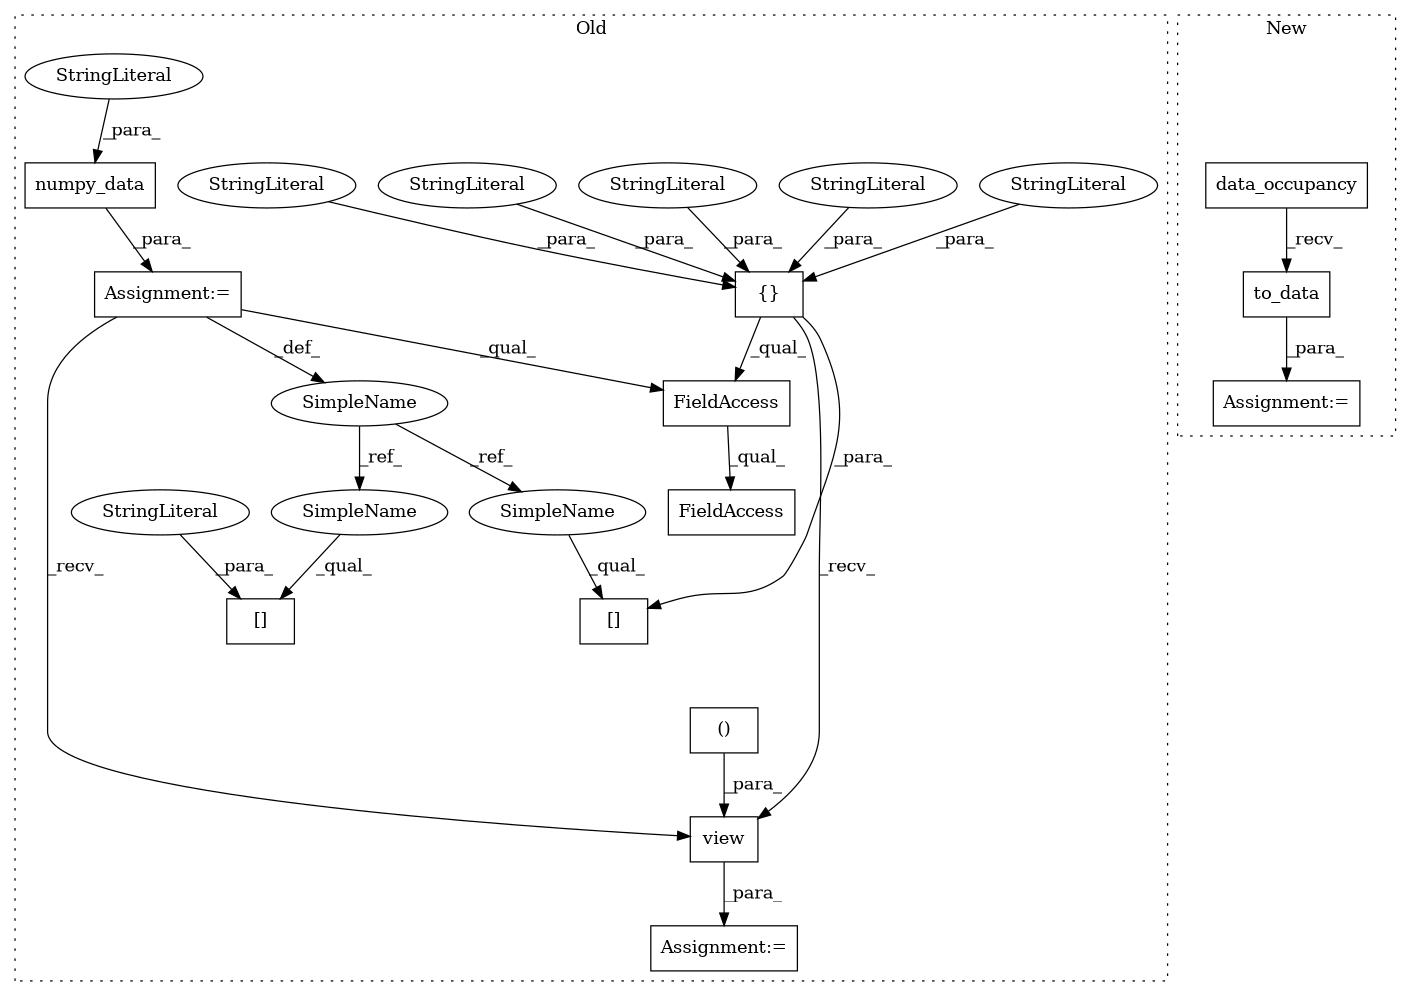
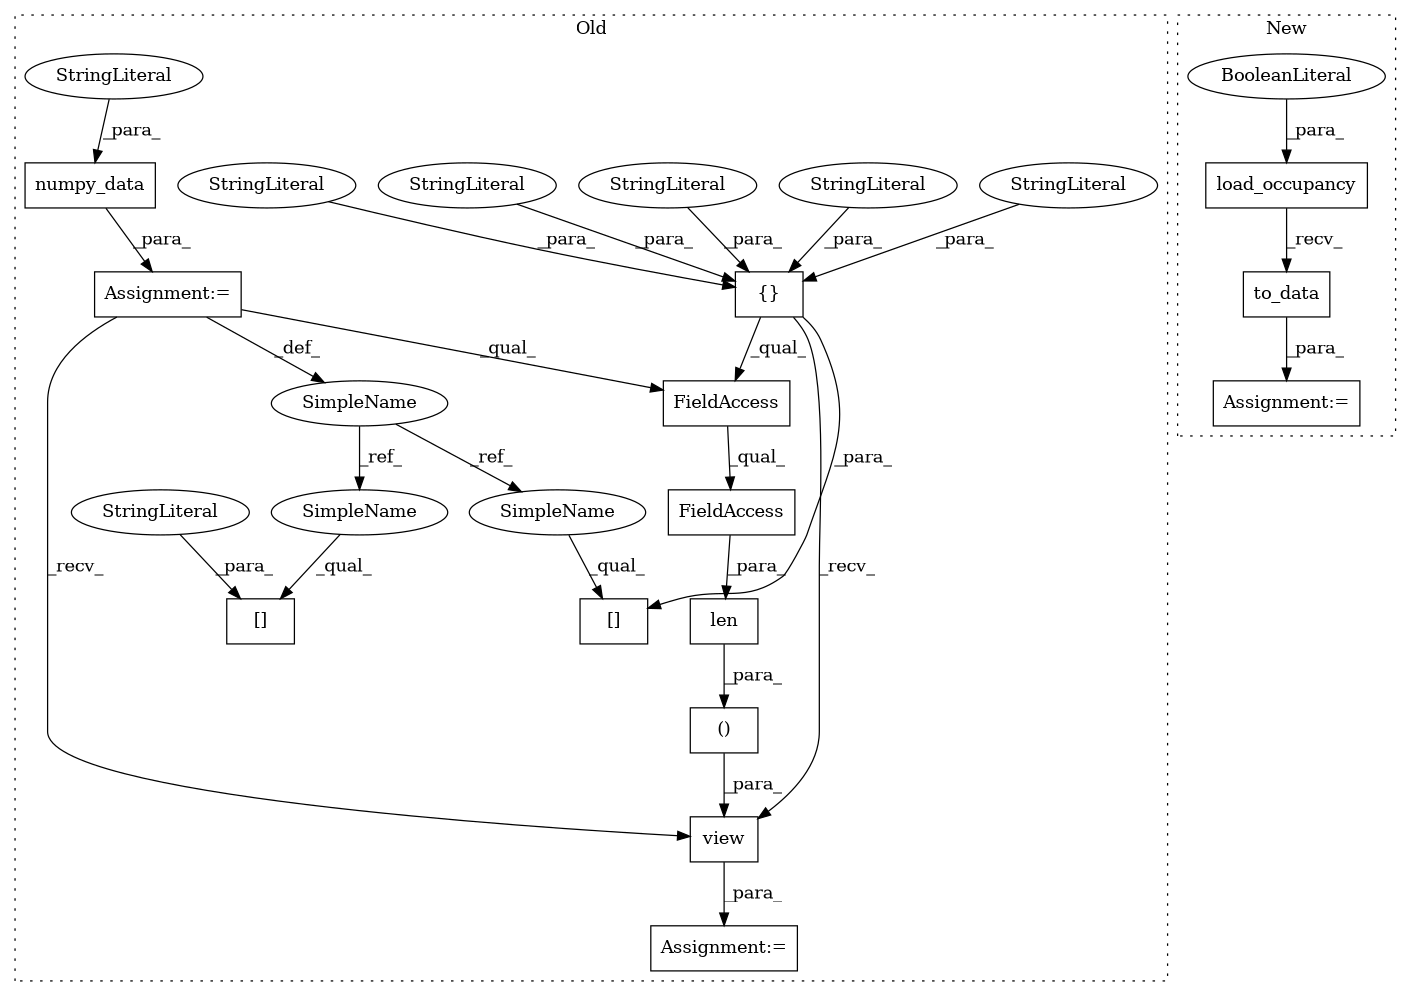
  digraph {
    node [a=45 l=4 s=9586 shape=box]
    n1 [a=106 l=36 label="()" s=9564]
    n2 [a=4 l="1,1" label="{}" s="9451,9510"]
    n3 [a=32 l="10,2" label=view s="9554,9600"]
    n4 [a=2 l="5,1" label="[]" s="9434,9511"]
+   n5 [a=32 l="4,1" label=len s="9582,9599"]
    n6 [a=22 l=13 label=FieldAccess]
    n7 [a=22 l=7 label=FieldAccess]
    n8 [a=7 l=1 label="Assignment:=" s=9544]
    n9 [l=13 label=StringLiteral s=9452 shape=ellipse]
    n10 [l=7 label=StringLiteral s=9486 shape=ellipse]
    n11 [l=5 label=StringLiteral s=9494 shape=ellipse]
    n12 [l=19 label=StringLiteral s=9466 shape=ellipse]
    n13 [l=10 label=StringLiteral s=9500 shape=ellipse]
    n14 [a=42 label=SimpleName s=9394 shape=ellipse]
    n15 [a=2 l="5,1" label="[]" s="9520,9536"]
    n16 [a=7 l=1 label="Assignment:=" s=9398]
    n17 [l=11 label=StringLiteral s=9525 shape=ellipse]
    n18 [a=32 l="10,1" label=numpy_data s="9404,9425"]
    n19 [l=11 label=StringLiteral s=9414 shape=ellipse]
    n20 [a=42 label=SimpleName s=9520 shape=ellipse]
    n21 [a=42 label=SimpleName s=9434 shape=ellipse]
-   n22 [a=32 l="15,1" label=data_occupancy s="9295,9314"]
+   n22 [a=32 l="15,1" label=load_occupancy s="9295,9314"]
    n23 [a=32 l=10 label=to_data s=9316]
+   n24 [a=9 label=BooleanLiteral s=9310 shape=ellipse]
    n25 [a=7 l=2 label="Assignment:=" s=9293]
    subgraph cluster_1 {
      label=Old
      style=dotted
      n1
      n2
      n3
      n4
+     n5
      n6
      n7
      n8
      n9
      n10
      n11
      n12
      n13
      n14
      n15
      n16
      n17
      n18
      n19
      n20
      n21
    }
    subgraph cluster_2 {
      label=New
      style=dotted
      n22
      n23
+     n24
      n25
    }
    n1 -> n3 [label=_para_]
    n2 -> n3 [label=_recv_]
    n2 -> n4 [label=_para_]
    n2 -> n7 [label=_qual_]
    n3 -> n8 [label=_para_]
+   n5 -> n1 [label=_para_]
+   n6 -> n5 [label=_para_]
    n7 -> n6 [label=_qual_]
    n9 -> n2 [label=_para_]
    n10 -> n2 [label=_para_]
    n11 -> n2 [label=_para_]
    n12 -> n2 [label=_para_]
    n13 -> n2 [label=_para_]
    n14 -> n20 [label=_ref_]
    n14 -> n21 [label=_ref_]
    n16 -> n3 [label=_recv_]
    n16 -> n7 [label=_qual_]
    n16 -> n14 [label=_def_]
    n17 -> n15 [label=_para_]
    n18 -> n16 [label=_para_]
    n19 -> n18 [label=_para_]
    n20 -> n15 [label=_qual_]
    n21 -> n4 [label=_qual_]
    n22 -> n23 [label=_recv_]
    n23 -> n25 [label=_para_]
+   n24 -> n22 [label=_para_]
  }
